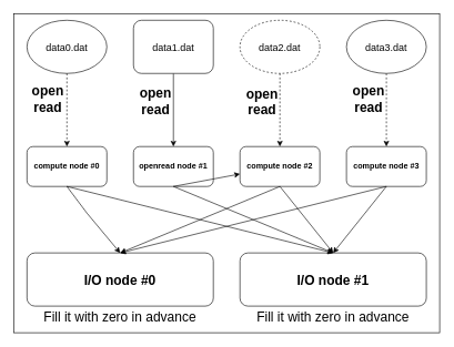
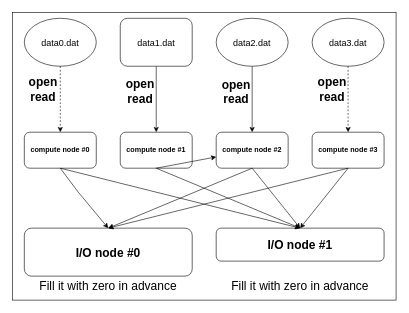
  <mxCell id="0" />
  <mxCell id="1" parent="0" />
  <mxCell id="2" value="" style="group" vertex="1" connectable="0" parent="1"><mxGeometry x="20" y="20" width="640" height="480" as="geometry" /></mxCell>
  <mxCell id="3" value="" style="rounded=0;whiteSpace=wrap;html=1;fontFamily=Helvetica;fontSize=20;fontColor=default;" vertex="1" parent="2"><mxGeometry width="640" height="480" as="geometry" /></mxCell>
  <mxCell id="4" value="&lt;font style=&quot;font-size: 15px;&quot;&gt;data0.dat&lt;/font&gt;" style="ellipse;whiteSpace=wrap;html=1;" vertex="1" parent="2"><mxGeometry x="20" y="10" width="120" height="80" as="geometry" /></mxCell>
  <mxCell id="5" value="" style="endArrow=classic;html=1;rounded=0;exitX=0.5;exitY=1;exitDx=0;exitDy=0;entryX=0.5;entryY=0;entryDx=0;entryDy=0;dashed=1;" edge="1" parent="2" source="4" target="7"><mxGeometry width="50" height="50" relative="1" as="geometry"><mxPoint x="260" y="310" as="sourcePoint" /><mxPoint x="230" y="200" as="targetPoint" /></mxGeometry></mxCell>
  <mxCell id="6" value="open&lt;br style=&quot;font-size: 20px;&quot;&gt;read" style="edgeLabel;html=1;align=center;verticalAlign=middle;resizable=0;points=[];fontSize=20;fontStyle=1" vertex="1" connectable="0" parent="5"><mxGeometry x="-0.35" y="3" relative="1" as="geometry"><mxPoint x="-33" y="1" as="offset" /></mxGeometry></mxCell>
  <mxCell id="7" value="&lt;b&gt;compute node #0&lt;/b&gt;" style="rounded=1;whiteSpace=wrap;html=1;" vertex="1" parent="2"><mxGeometry x="20" y="200" width="120" height="60" as="geometry" /></mxCell>
- <mxCell id="8" value="&lt;b&gt;openread node #1&lt;/b&gt;" style="rounded=1;whiteSpace=wrap;html=1;" vertex="1" parent="2"><mxGeometry x="180" y="200" width="120" height="60" as="geometry" /></mxCell>
+ <mxCell id="8" value="&lt;b&gt;compute node #1&lt;/b&gt;" style="rounded=1;whiteSpace=wrap;html=1;" vertex="1" parent="2"><mxGeometry x="180" y="200" width="120" height="60" as="geometry" /></mxCell>
  <mxCell id="9" value="&lt;b&gt;compute node #2&lt;/b&gt;" style="rounded=1;whiteSpace=wrap;html=1;" vertex="1" parent="2"><mxGeometry x="340" y="200" width="120" height="60" as="geometry" /></mxCell>
  <mxCell id="10" value="&lt;b&gt;compute node #3&lt;/b&gt;" style="rounded=1;whiteSpace=wrap;html=1;" vertex="1" parent="2"><mxGeometry x="500" y="200" width="120" height="60" as="geometry" /></mxCell>
  <mxCell id="11" value="" style="endArrow=classic;html=1;rounded=0;fontSize=20;" edge="1" parent="2" source="23" target="8"><mxGeometry width="50" height="50" relative="1" as="geometry"><mxPoint x="310" y="100" as="sourcePoint" /><mxPoint x="360" y="50" as="targetPoint" /></mxGeometry></mxCell>
- <mxCell id="12" value="" style="endArrow=classic;html=1;rounded=0;fontSize=20;entryX=0.5;entryY=0;entryDx=0;entryDy=0;dashed=1;" edge="1" parent="2" source="24" target="9"><mxGeometry width="50" height="50" relative="1" as="geometry"><mxPoint x="310" y="100" as="sourcePoint" /><mxPoint x="360" y="50" as="targetPoint" /></mxGeometry></mxCell>
+ <mxCell id="12" value="" style="endArrow=classic;html=1;rounded=0;fontSize=20;entryX=0.5;entryY=0;entryDx=0;entryDy=0;" edge="1" parent="2" source="24" target="9"><mxGeometry width="50" height="50" relative="1" as="geometry"><mxPoint x="310" y="100" as="sourcePoint" /><mxPoint x="360" y="50" as="targetPoint" /></mxGeometry></mxCell>
  <mxCell id="13" value="" style="endArrow=classic;html=1;rounded=0;fontSize=20;entryX=0.5;entryY=0;entryDx=0;entryDy=0;dashed=1;" edge="1" parent="2" source="25" target="10"><mxGeometry width="50" height="50" relative="1" as="geometry"><mxPoint x="320" y="80" as="sourcePoint" /><mxPoint x="360" y="50" as="targetPoint" /></mxGeometry></mxCell>
  <mxCell id="14" value="&lt;font style=&quot;font-size: 20px;&quot;&gt;&lt;b&gt;I/O node #0&lt;/b&gt;&lt;/font&gt;" style="rounded=1;whiteSpace=wrap;html=1;" vertex="1" parent="2"><mxGeometry x="20" y="360" width="280" height="80" as="geometry" /></mxCell>
- <mxCell id="15" value="&lt;font style=&quot;font-size: 20px;&quot;&gt;&lt;b&gt;I/O node #1&lt;/b&gt;&lt;/font&gt;" style="rounded=1;whiteSpace=wrap;html=1;" vertex="1" parent="2"><mxGeometry x="340" y="360" width="280" height="80" as="geometry" /></mxCell>
+ <mxCell id="15" value="&lt;font style=&quot;font-size: 20px;&quot;&gt;&lt;b&gt;I/O node #1&lt;/b&gt;&lt;/font&gt;" style="rounded=1;whiteSpace=wrap;html=1;" vertex="1" parent="2"><mxGeometry x="340" y="360" width="280" height="55" as="geometry" /></mxCell>
  <mxCell id="16" value="" style="endArrow=classic;html=1;rounded=0;fontSize=20;exitX=0.5;exitY=1;exitDx=0;exitDy=0;entryX=0.5;entryY=0;entryDx=0;entryDy=0;" edge="1" parent="2" source="7" target="14"><mxGeometry width="50" height="50" relative="1" as="geometry"><mxPoint x="310" y="300" as="sourcePoint" /><mxPoint x="360" y="250" as="targetPoint" /><Array as="points"><mxPoint x="110" y="300" /></Array></mxGeometry></mxCell>
  <mxCell id="17" value="" style="endArrow=classic;html=1;rounded=0;fontSize=20;exitX=0.5;exitY=1;exitDx=0;exitDy=0;" edge="1" parent="2" source="8" target="9"><mxGeometry width="50" height="50" relative="1" as="geometry"><mxPoint x="310" y="300" as="sourcePoint" /><mxPoint x="360" y="250" as="targetPoint" /></mxGeometry></mxCell>
  <mxCell id="18" value="" style="endArrow=classic;html=1;rounded=0;labelBackgroundColor=default;strokeColor=default;fontFamily=Helvetica;fontSize=20;fontColor=default;shape=connector;exitX=0.5;exitY=1;exitDx=0;exitDy=0;entryX=0.5;entryY=0;entryDx=0;entryDy=0;" edge="1" parent="2" source="9" target="15"><mxGeometry width="50" height="50" relative="1" as="geometry"><mxPoint x="310" y="300" as="sourcePoint" /><mxPoint x="360" y="250" as="targetPoint" /></mxGeometry></mxCell>
  <mxCell id="19" value="" style="endArrow=classic;html=1;rounded=0;labelBackgroundColor=default;strokeColor=default;fontFamily=Helvetica;fontSize=20;fontColor=default;shape=connector;exitX=0.5;exitY=1;exitDx=0;exitDy=0;entryX=0.5;entryY=0;entryDx=0;entryDy=0;" edge="1" parent="2" source="10" target="15"><mxGeometry width="50" height="50" relative="1" as="geometry"><mxPoint x="310" y="300" as="sourcePoint" /><mxPoint x="360" y="250" as="targetPoint" /></mxGeometry></mxCell>
  <mxCell id="20" value="open&lt;br style=&quot;font-size: 20px;&quot;&gt;read" style="edgeLabel;html=1;align=center;verticalAlign=middle;resizable=0;points=[];fontSize=20;fontStyle=1" vertex="1" connectable="0" parent="2"><mxGeometry x="130.002" y="110.0" as="geometry"><mxPoint x="82" y="20" as="offset" /></mxGeometry></mxCell>
  <mxCell id="21" value="open&lt;br style=&quot;font-size: 20px;&quot;&gt;read" style="edgeLabel;html=1;align=center;verticalAlign=middle;resizable=0;points=[];fontSize=20;fontStyle=1" vertex="1" connectable="0" parent="2"><mxGeometry x="190.772" y="120.0" as="geometry"><mxPoint x="182" y="11" as="offset" /></mxGeometry></mxCell>
  <mxCell id="22" value="open&lt;br style=&quot;font-size: 20px;&quot;&gt;read" style="edgeLabel;html=1;align=center;verticalAlign=middle;resizable=0;points=[];fontSize=20;fontStyle=1" vertex="1" connectable="0" parent="2"><mxGeometry x="250.002" y="150.0" as="geometry"><mxPoint x="282" y="-23" as="offset" /></mxGeometry></mxCell>
  <mxCell id="23" value="&lt;font style=&quot;font-size: 15px;&quot;&gt;data1.dat&lt;/font&gt;" style="whiteSpace=wrap;html=1;rounded=1;" vertex="1" parent="2"><mxGeometry x="180" y="10" width="120" height="80" as="geometry" /></mxCell>
- <mxCell id="24" value="&lt;font style=&quot;font-size: 15px;&quot;&gt;data2.dat&lt;/font&gt;" style="ellipse;whiteSpace=wrap;html=1;dashed=1;" vertex="1" parent="2"><mxGeometry x="340" y="10" width="120" height="80" as="geometry" /></mxCell>
+ <mxCell id="24" value="&lt;font style=&quot;font-size: 15px;&quot;&gt;data2.dat&lt;/font&gt;" style="ellipse;whiteSpace=wrap;html=1;" vertex="1" parent="2"><mxGeometry x="340" y="10" width="120" height="80" as="geometry" /></mxCell>
  <mxCell id="25" value="&lt;font style=&quot;font-size: 15px;&quot;&gt;data3.dat&lt;/font&gt;" style="ellipse;whiteSpace=wrap;html=1;" vertex="1" parent="2"><mxGeometry x="500" y="10" width="120" height="80" as="geometry" /></mxCell>
  <mxCell id="26" value="Fill it with zero in advance" style="text;html=1;strokeColor=none;fillColor=none;align=center;verticalAlign=middle;whiteSpace=wrap;rounded=0;fontFamily=Helvetica;fontSize=20;fontColor=default;" vertex="1" parent="2"><mxGeometry x="20" y="440" width="280" height="30" as="geometry" /></mxCell>
  <mxCell id="27" value="Fill it with zero in advance" style="text;html=1;strokeColor=none;fillColor=none;align=center;verticalAlign=middle;whiteSpace=wrap;rounded=0;fontFamily=Helvetica;fontSize=20;fontColor=default;" vertex="1" parent="2"><mxGeometry x="340" y="440" width="280" height="30" as="geometry" /></mxCell>
  <mxCell id="28" value="" style="endArrow=classic;html=1;rounded=0;labelBackgroundColor=default;strokeColor=default;fontFamily=Helvetica;fontSize=20;fontColor=default;shape=connector;exitX=0.5;exitY=1;exitDx=0;exitDy=0;entryX=0.5;entryY=0;entryDx=0;entryDy=0;" edge="1" parent="2" source="7" target="15"><mxGeometry width="50" height="50" relative="1" as="geometry"><mxPoint x="220" y="230" as="sourcePoint" /><mxPoint x="270" y="180" as="targetPoint" /></mxGeometry></mxCell>
  <mxCell id="29" value="" style="endArrow=classic;html=1;rounded=0;labelBackgroundColor=default;strokeColor=default;fontFamily=Helvetica;fontSize=20;fontColor=default;shape=connector;exitX=0.5;exitY=1;exitDx=0;exitDy=0;entryX=0.5;entryY=0;entryDx=0;entryDy=0;" edge="1" parent="2" source="8" target="15"><mxGeometry width="50" height="50" relative="1" as="geometry"><mxPoint x="220" y="230" as="sourcePoint" /><mxPoint x="270" y="180" as="targetPoint" /></mxGeometry></mxCell>
  <mxCell id="30" value="" style="endArrow=classic;html=1;rounded=0;labelBackgroundColor=default;strokeColor=default;fontFamily=Helvetica;fontSize=20;fontColor=default;shape=connector;exitX=0.5;exitY=1;exitDx=0;exitDy=0;entryX=0.5;entryY=0;entryDx=0;entryDy=0;" edge="1" parent="2" source="9" target="14"><mxGeometry width="50" height="50" relative="1" as="geometry"><mxPoint x="220" y="230" as="sourcePoint" /><mxPoint x="270" y="180" as="targetPoint" /></mxGeometry></mxCell>
  <mxCell id="31" value="" style="endArrow=classic;html=1;rounded=0;labelBackgroundColor=default;strokeColor=default;fontFamily=Helvetica;fontSize=20;fontColor=default;shape=connector;exitX=0.5;exitY=1;exitDx=0;exitDy=0;entryX=0.5;entryY=0;entryDx=0;entryDy=0;" edge="1" parent="2" source="10" target="14"><mxGeometry width="50" height="50" relative="1" as="geometry"><mxPoint x="220" y="230" as="sourcePoint" /><mxPoint x="270" y="180" as="targetPoint" /></mxGeometry></mxCell>
